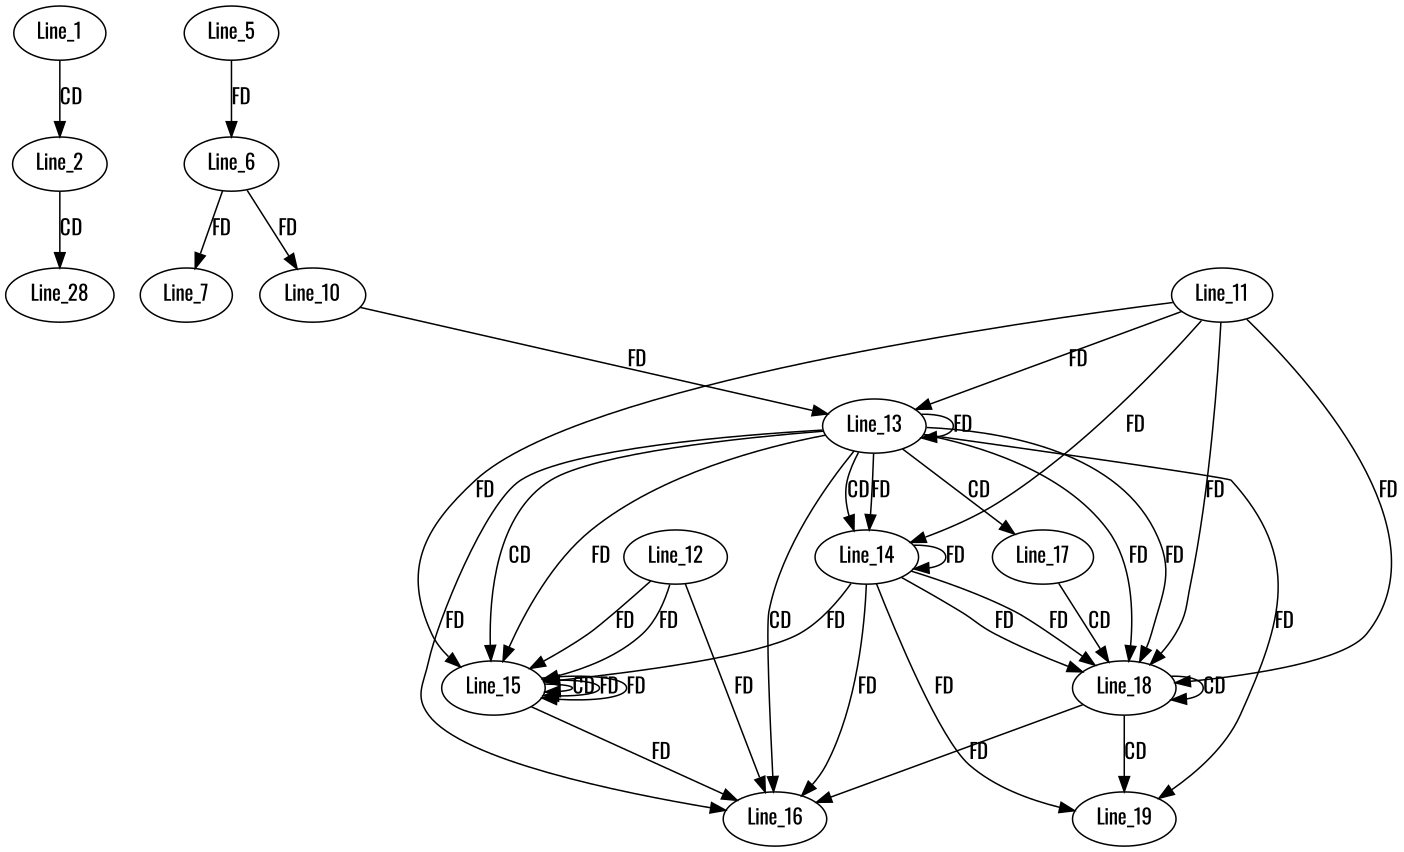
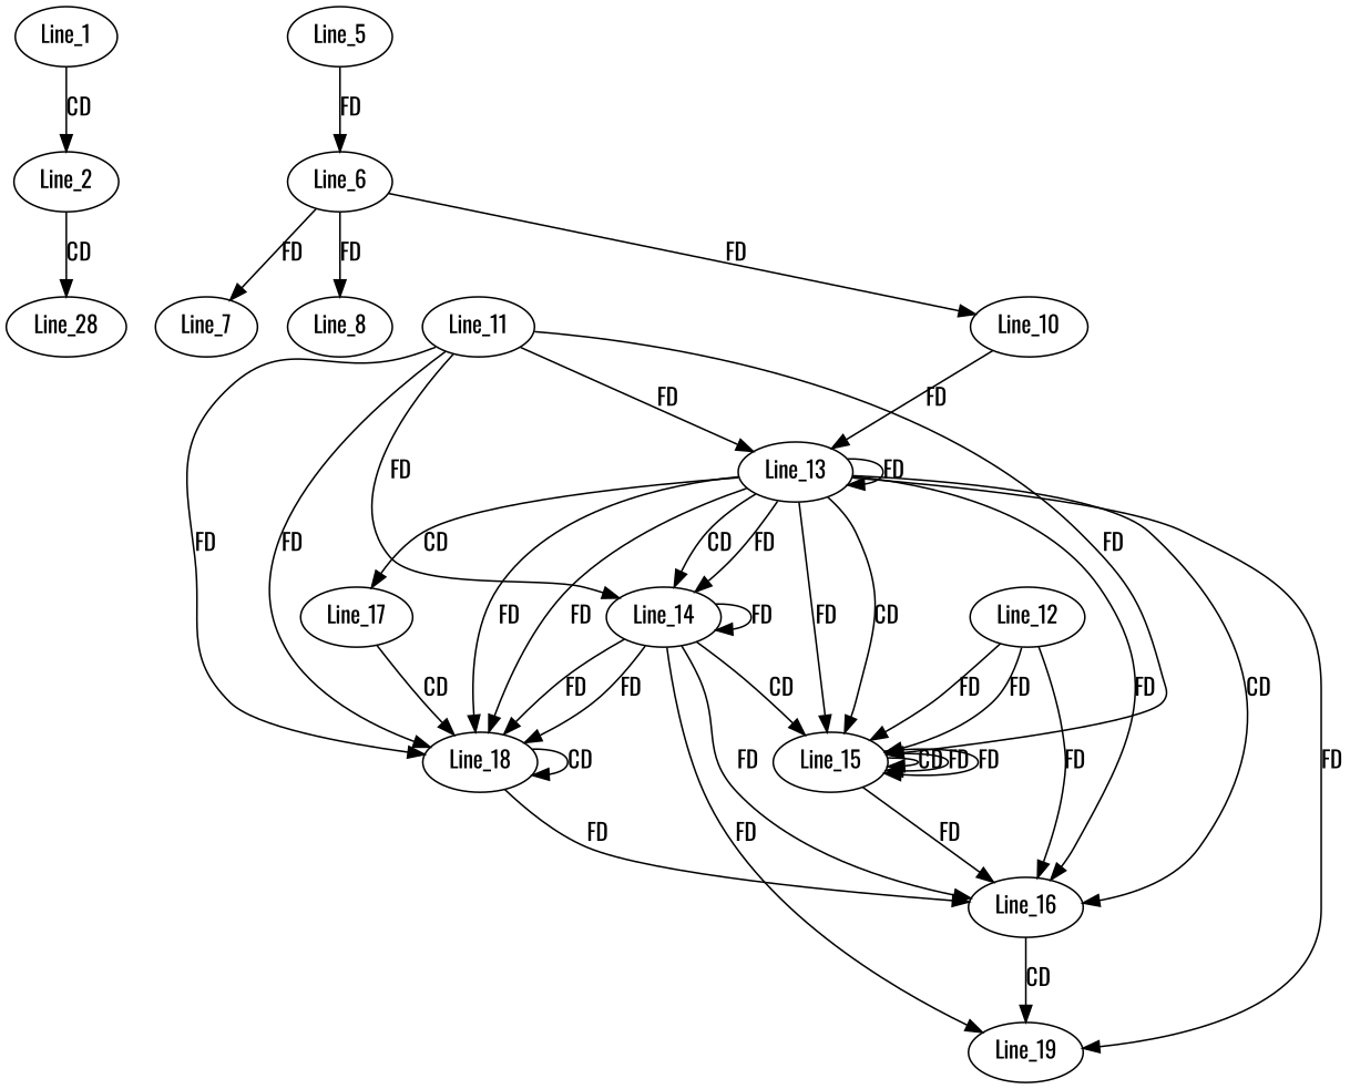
  digraph {
    fontname=Oswald
    node [fontname=Oswald]
    edge [fontname=Oswald]
    Line_1
    Line_2
    Line_28
    Line_5
    Line_6
    Line_7
+   Line_8
    Line_10
    Line_13
    Line_14
    Line_15
    Line_16
    Line_17
    Line_18
    Line_19
    Line_11
    Line_12
    Line_1 -> Line_2 [label=CD]
    Line_2 -> Line_28 [label=CD]
    Line_5 -> Line_6 [label=FD]
    Line_6 -> Line_7 [label=FD]
+   Line_6 -> Line_8 [label=FD]
    Line_6 -> Line_10 [label=FD]
    Line_10 -> Line_13 [label=FD]
    Line_13 -> Line_13 [label=FD]
    Line_13 -> Line_14 [label=CD]
    Line_13 -> Line_14 [label=FD]
    Line_13 -> Line_15 [label=CD]
    Line_13 -> Line_15 [label=FD]
    Line_13 -> Line_16 [label=CD]
    Line_13 -> Line_16 [label=FD]
    Line_13 -> Line_17 [label=CD]
    Line_13 -> Line_18 [label=FD]
    Line_13 -> Line_18 [label=FD]
    Line_13 -> Line_19 [label=FD]
    Line_14 -> Line_14 [label=FD]
-   Line_14 -> Line_15 [label=FD]
+   Line_14 -> Line_15 [label=CD]
    Line_14 -> Line_16 [label=FD]
    Line_14 -> Line_18 [label=FD]
    Line_14 -> Line_18 [label=FD]
    Line_14 -> Line_19 [label=FD]
    Line_15 -> Line_15 [label=CD]
    Line_15 -> Line_15 [label=FD]
    Line_15 -> Line_15 [label=FD]
    Line_15 -> Line_16 [label=FD]
    Line_17 -> Line_18 [label=CD]
    Line_18 -> Line_16 [label=FD]
    Line_18 -> Line_18 [label=CD]
-   Line_18 -> Line_19 [label=CD]
+   Line_16 -> Line_19 [label=CD]
    Line_11 -> Line_13 [label=FD]
    Line_11 -> Line_14 [label=FD]
    Line_11 -> Line_15 [label=FD]
    Line_11 -> Line_18 [label=FD]
    Line_11 -> Line_18 [label=FD]
    Line_12 -> Line_15 [label=FD]
    Line_12 -> Line_15 [label=FD]
    Line_12 -> Line_16 [label=FD]
  }
